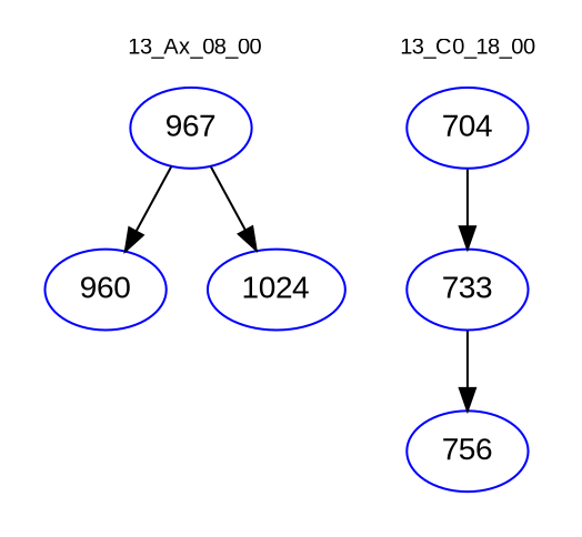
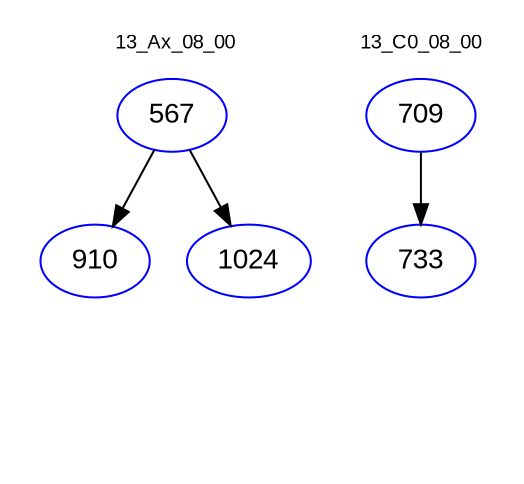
  digraph {
    fontname="Liberation Sans"
    node [color=blue fontname="Liberation Sans"]
    edge [color=black fontname="Liberation Sans"]
-   n1 [label=967]
-   n2 [label=960]
+   n1 [label=567]
+   n2 [label=910]
    n3 [label=1024]
    n4 [label=733]
-   n5 [label=704]
-   n6 [label=756]
+   n5 [label=709]
    subgraph cluster_1 {
      color=white
      fontsize=10
      label="13_Ax_08_00"
      n1
      n2
      n3
    }
    subgraph cluster_2 {
      color=white
      fontsize=10
-     label="13_C0_18_00"
+     label="13_C0_08_00"
      n4
      n5
-     n6
    }
    n1 -> n2
    n1 -> n3
-   n4 -> n6
    n5 -> n4
  }
